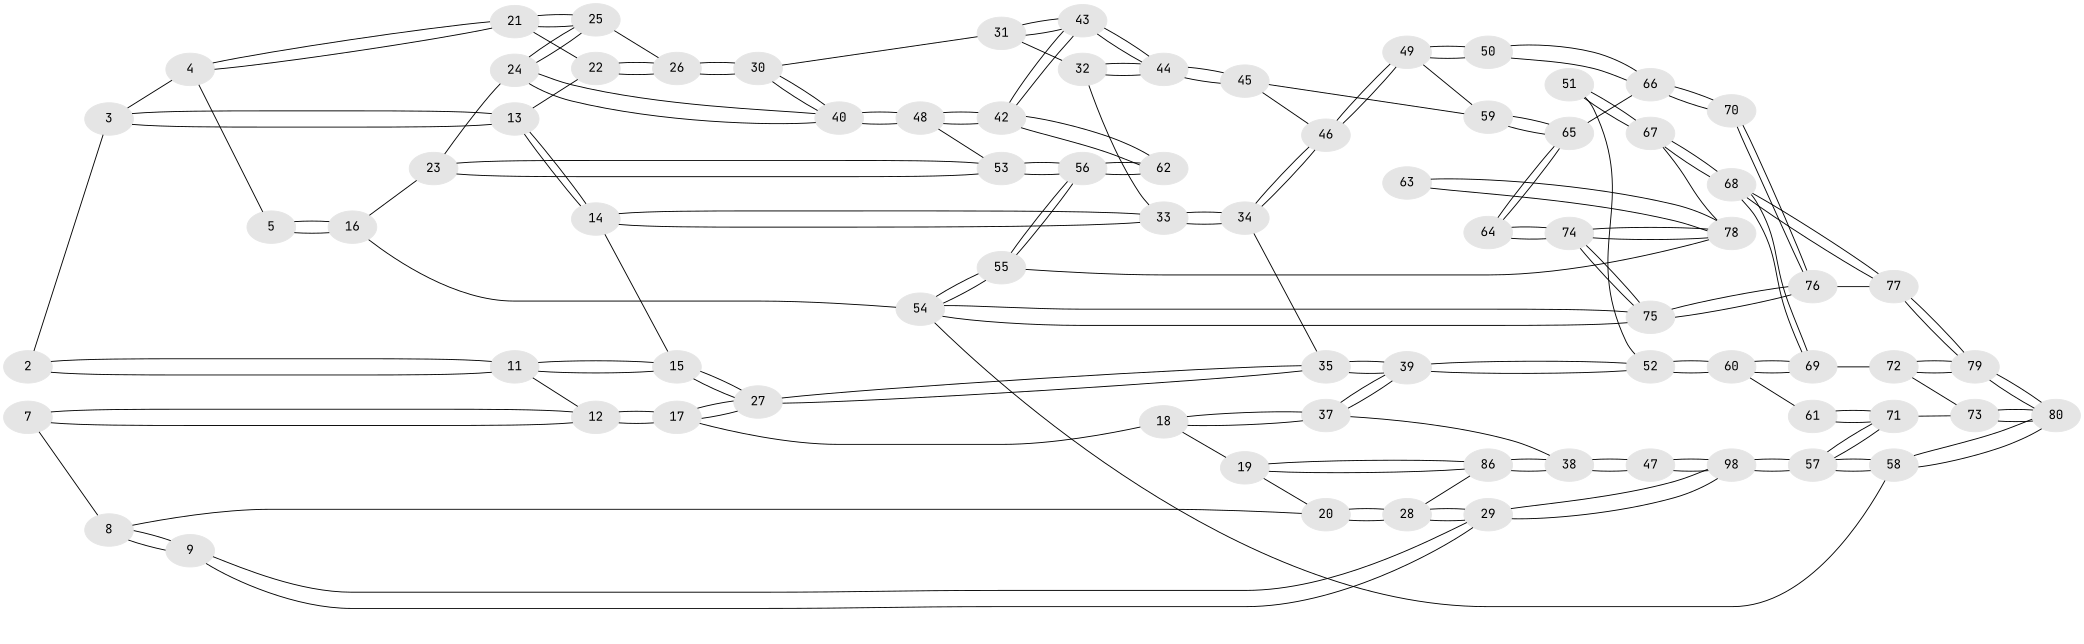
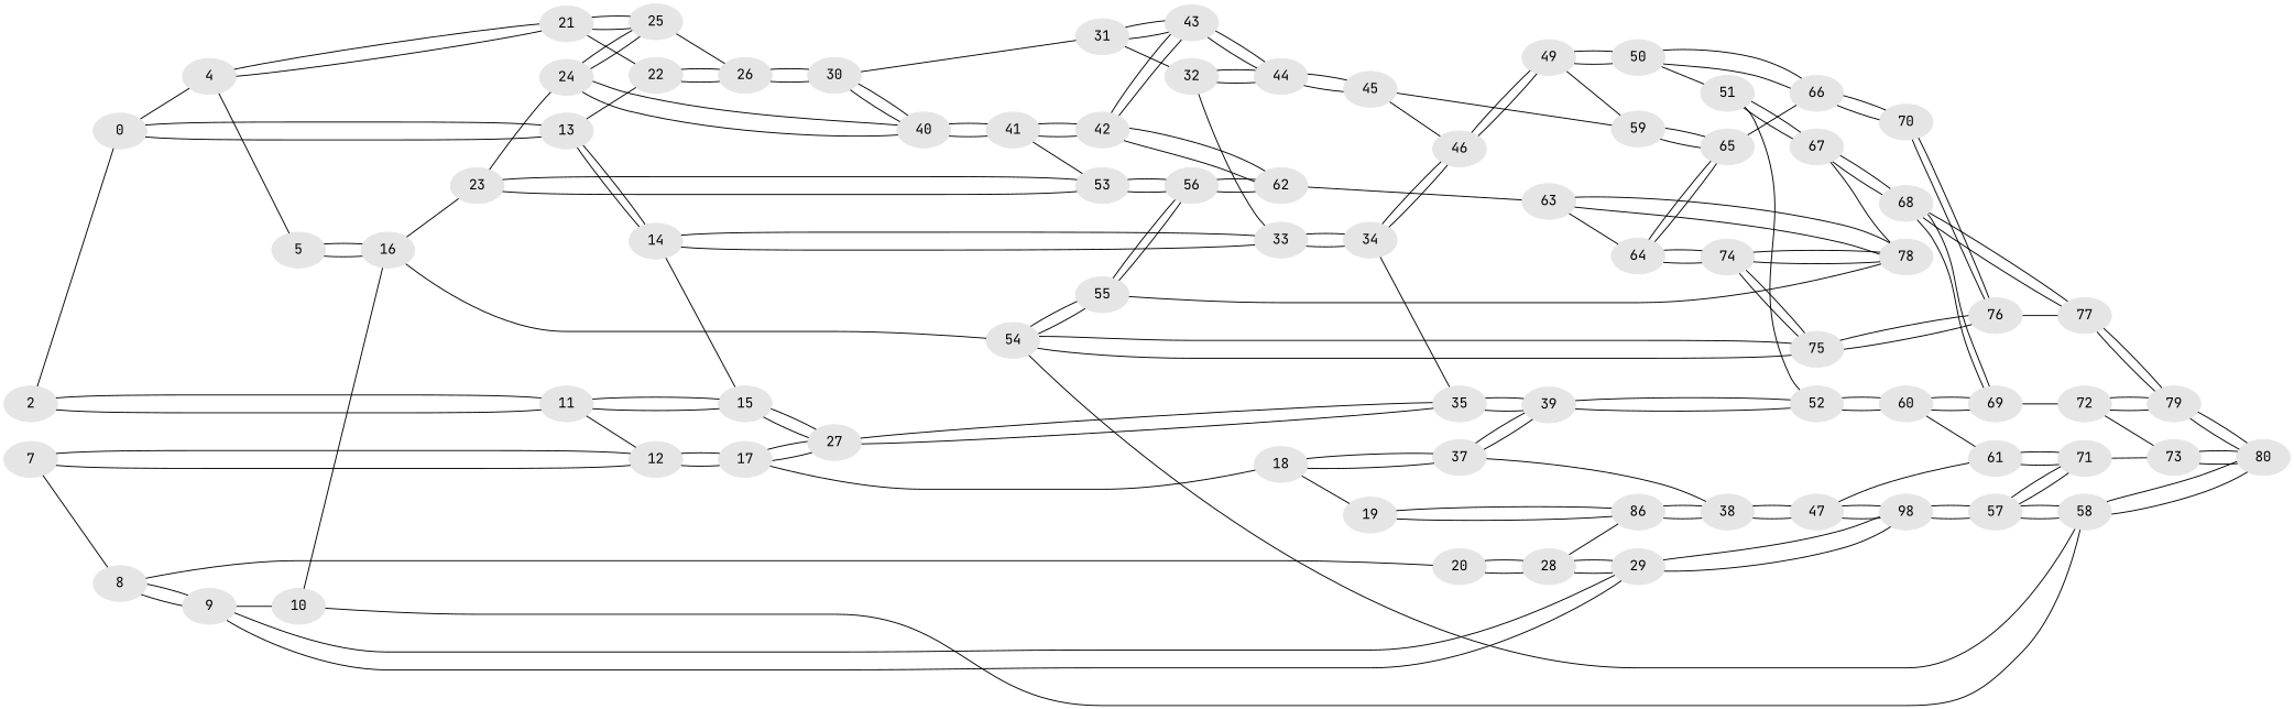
  graph {
    fontname="JetBrains Mono"
    rankdir=LR
    node [color=gray90 fontname="JetBrains Mono" style=filled]
    edge [fontname="JetBrains Mono"]
    2
-   3
+   3 [label=0]
    11
    7
    8
    12
    4
    13
    15
    5
    21
    14
    22
    16
    25
    23
    54
+   10
    58
    9
    20
    17
    29
    28
    n25 [label=98]
    80
    27
    18
    33
    26
    34
    35
    24
    53
    55
    75
    19
    37
    n39 [label=86]
    39
    38
    30
    40
    56
-   41 [label=48]
+   41
    31
    57
    32
    43
    44
    45
    46
    49
    52
    47
    61
    60
    42
    62
    63
    59
    65
    50
    71
    51
    66
    67
    70
    78
    68
    69
    76
    73
    72
    64
    74
    77
    79
    2 -- 3
    2 -- 11
    2 -- 11
    3 -- 4
    3 -- 13
    3 -- 13
    11 -- 12
    11 -- 15
    11 -- 15
    7 -- 8
    7 -- 12
    7 -- 12
    8 -- 9
    8 -- 9
    8 -- 20
    12 -- 17
    12 -- 17
    4 -- 5
    4 -- 21
    4 -- 21
    13 -- 14
    13 -- 14
    13 -- 22
    15 -- 27
    15 -- 27
    5 -- 16
    5 -- 16
    21 -- 22
    21 -- 25
    21 -- 25
    14 -- 15
    14 -- 33
    14 -- 33
    22 -- 26
    22 -- 26
    16 -- 23
    16 -- 54
    25 -- 26
    23 -- 24
    23 -- 53
    23 -- 53
    54 -- 58
    54 -- 55
    54 -- 55
    54 -- 75
    54 -- 75
+   10 -- 16
+   10 -- 58
    58 -- 80
    58 -- 80
+   9 -- 10
    9 -- 29
    9 -- 29
    20 -- 28
    20 -- 28
    17 -- 27
    17 -- 27
    17 -- 18
    29 -- n25
    29 -- n25
    28 -- 29
    28 -- 29
    28 -- n39
    n25 -- 57
    n25 -- 57
    27 -- 35
    27 -- 35
    18 -- 19
    18 -- 37
    18 -- 37
    33 -- 34
    33 -- 34
    26 -- 30
    26 -- 30
    34 -- 35
    34 -- 46
    34 -- 46
    35 -- 39
    35 -- 39
    24 -- 25
    24 -- 25
    24 -- 40
    24 -- 40
    53 -- 56
    53 -- 56
    55 -- 56
    55 -- 56
    55 -- 78
    75 -- 76
    75 -- 76
-   19 -- 20
    19 -- n39
    19 -- n39
    37 -- 39
    37 -- 39
    37 -- 38
    n39 -- 38
    n39 -- 38
    39 -- 52
    39 -- 52
    38 -- 47
    38 -- 47
    30 -- 40
    30 -- 40
    30 -- 31
    40 -- 41
    40 -- 41
    56 -- 62
    56 -- 62
    41 -- 53
    41 -- 42
    41 -- 42
    31 -- 32
    31 -- 43
    31 -- 43
    57 -- 58
    57 -- 58
    57 -- 71
    57 -- 71
    32 -- 33
    32 -- 44
    32 -- 44
    43 -- 44
    43 -- 44
    44 -- 45
    44 -- 45
    45 -- 46
    45 -- 59
    46 -- 49
    46 -- 49
    49 -- 59
    49 -- 50
    49 -- 50
    52 -- 60
    52 -- 60
    47 -- n25
    47 -- n25
+   47 -- 61
    61 -- 71
    61 -- 71
    60 -- 61
    60 -- 69
    60 -- 69
    42 -- 43
    42 -- 43
    42 -- 62
    42 -- 62
+   62 -- 63
    63 -- 78
    63 -- 78
+   63 -- 64
    59 -- 65
    59 -- 65
    65 -- 66
+   50 -- 51
    50 -- 66
    50 -- 66
    71 -- 73
    51 -- 52
    51 -- 67
    51 -- 67
    66 -- 70
    66 -- 70
    67 -- 78
    67 -- 68
    67 -- 68
    70 -- 76
    70 -- 76
    68 -- 69
    68 -- 69
    68 -- 77
    68 -- 77
    69 -- 72
    76 -- 77
    73 -- 80
    73 -- 80
    72 -- 73
    72 -- 79
    72 -- 79
    64 -- 65
    64 -- 65
    64 -- 74
    64 -- 74
    74 -- 75
    74 -- 75
    74 -- 78
    74 -- 78
    77 -- 79
    77 -- 79
    79 -- 80
    79 -- 80
  }
